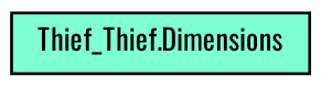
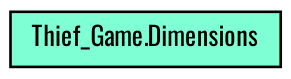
  digraph {
    rankdir=LR
    fontname=Oswald
-   n1 [color=black fillcolor=aquamarine fontname=Oswald fontsize=10 height=0.2 label="Thief_Thief.Dimensions" shape=record style=filled width=0.4]
+   n1 [color=black fillcolor=aquamarine fontname=Oswald fontsize=10 height=0.2 label="Thief_Game.Dimensions" shape=record style=filled width=0.4]
  }
